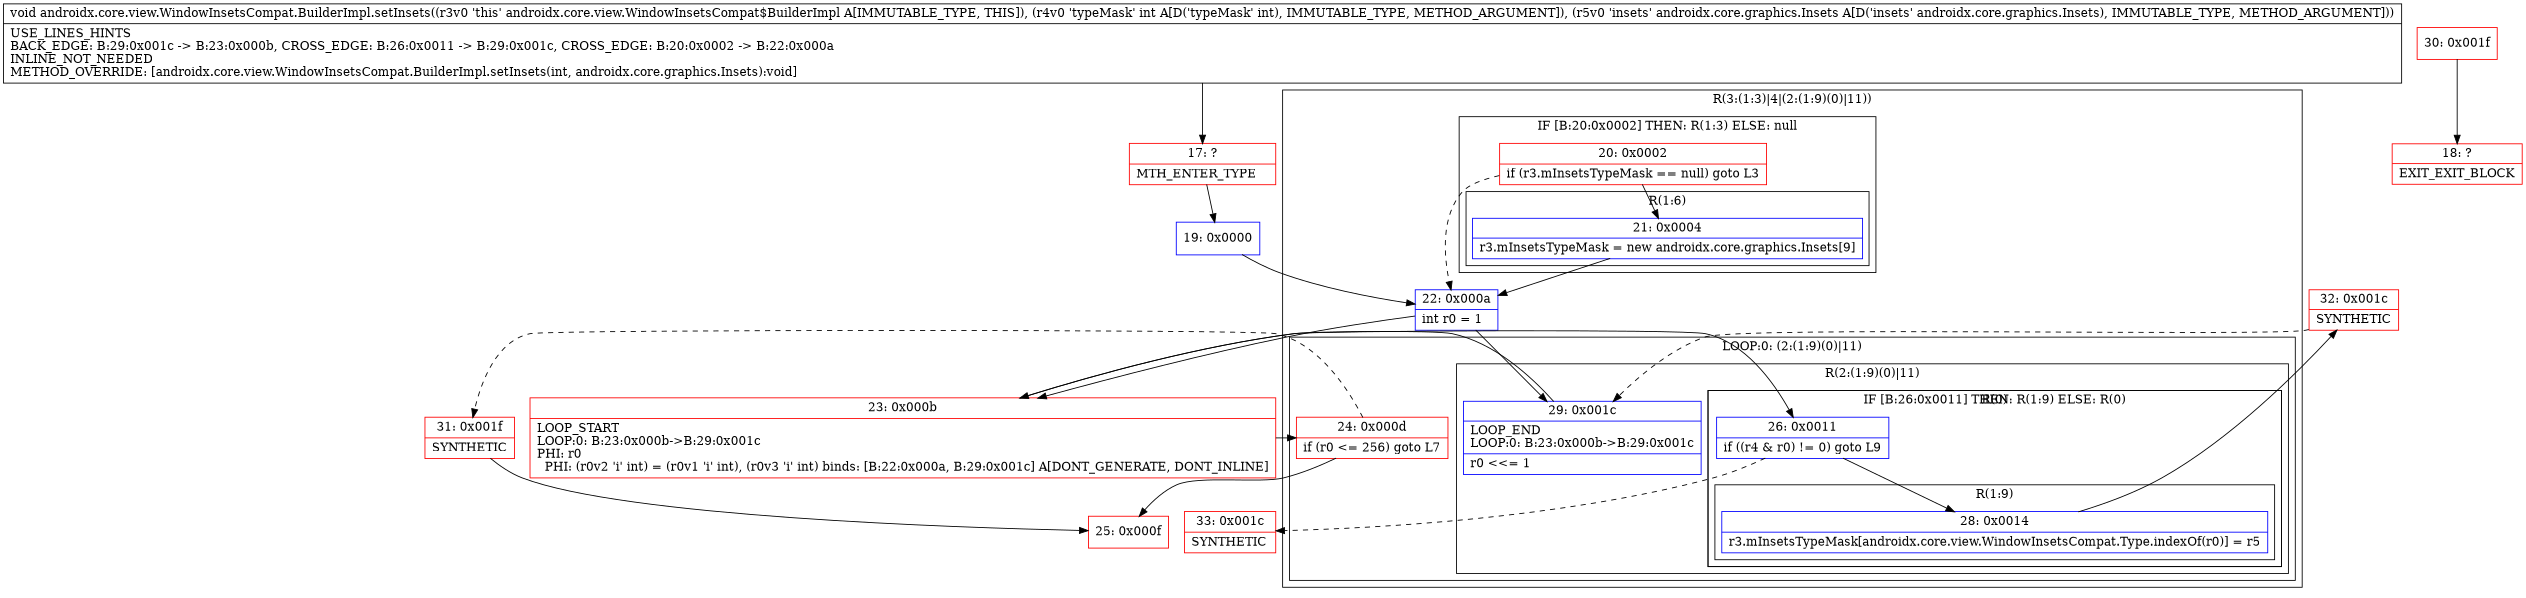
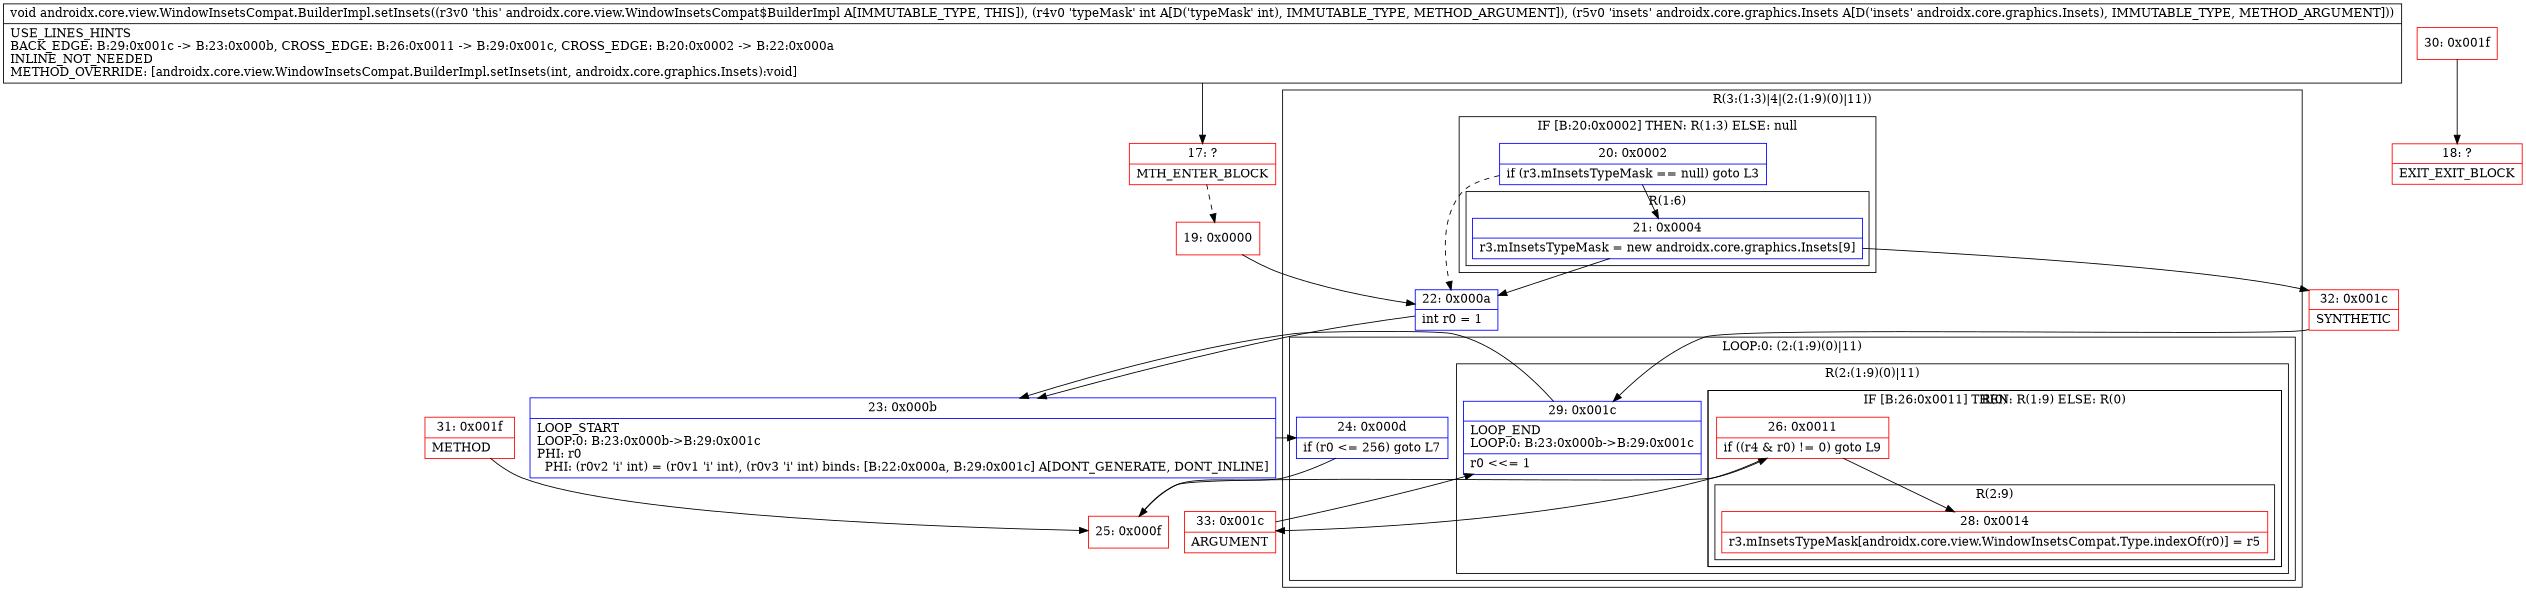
  digraph {
    node [color=red shape=record]
    n1 [color=blue label="{21\:\ 0x0004|r3.mInsetsTypeMask = new androidx.core.graphics.Insets[9]\l}"]
-   n2 [label="{20\:\ 0x0002|if (r3.mInsetsTypeMask == null) goto L3\l}"]
-   n3 [color=blue label="{28\:\ 0x0014|r3.mInsetsTypeMask[androidx.core.view.WindowInsetsCompat.Type.indexOf(r0)] = r5\l}"]
-   n4 [color=blue label="{26\:\ 0x0011|if ((r4 & r0) != 0) goto L9\l}"]
+   n2 [color=blue label="{20\:\ 0x0002|if (r3.mInsetsTypeMask == null) goto L3\l}"]
+   n3 [label="{28\:\ 0x0014|r3.mInsetsTypeMask[androidx.core.view.WindowInsetsCompat.Type.indexOf(r0)] = r5\l}"]
+   n4 [label="{26\:\ 0x0011|if ((r4 & r0) != 0) goto L9\l}"]
    n5 [color=blue label="{29\:\ 0x001c|LOOP_END\lLOOP:0: B:23:0x000b\-\>B:29:0x001c\l|r0 \<\<= 1\l}"]
-   n6 [label="{24\:\ 0x000d|if (r0 \<= 256) goto L7\l}"]
+   n6 [color=blue label="{24\:\ 0x000d|if (r0 \<= 256) goto L7\l}"]
    n7 [color=blue label="{22\:\ 0x000a|int r0 = 1\l}"]
    n8 [label="{32\:\ 0x001c|SYNTHETIC\l}"]
-   n9 [label="{33\:\ 0x001c|SYNTHETIC\l}"]
-   n10 [label="{23\:\ 0x000b|LOOP_START\lLOOP:0: B:23:0x000b\-\>B:29:0x001c\lPHI: r0 \l  PHI: (r0v2 'i' int) = (r0v1 'i' int), (r0v3 'i' int) binds: [B:22:0x000a, B:29:0x001c] A[DONT_GENERATE, DONT_INLINE]\l}"]
+   n9 [label="{33\:\ 0x001c|ARGUMENT\l}"]
+   n10 [color=blue label="{23\:\ 0x000b|LOOP_START\lLOOP:0: B:23:0x000b\-\>B:29:0x001c\lPHI: r0 \l  PHI: (r0v2 'i' int) = (r0v1 'i' int), (r0v3 'i' int) binds: [B:22:0x000a, B:29:0x001c] A[DONT_GENERATE, DONT_INLINE]\l}"]
    n11 [label="{25\:\ 0x000f}"]
-   n12 [label="{31\:\ 0x001f|SYNTHETIC\l}"]
-   n13 [label="{17\:\ ?|MTH_ENTER_TYPE\l}"]
-   n14 [color=blue label="{19\:\ 0x0000}"]
+   n12 [label="{31\:\ 0x001f|METHOD\l}"]
+   n13 [label="{17\:\ ?|MTH_ENTER_BLOCK\l}"]
+   n14 [label="{19\:\ 0x0000}"]
    n15 [label="{30\:\ 0x001f}"]
    n16 [label="{18\:\ ?|EXIT_EXIT_BLOCK\l}"]
    n17 [label="{void androidx.core.view.WindowInsetsCompat.BuilderImpl.setInsets((r3v0 'this' androidx.core.view.WindowInsetsCompat$BuilderImpl A[IMMUTABLE_TYPE, THIS]), (r4v0 'typeMask' int A[D('typeMask' int), IMMUTABLE_TYPE, METHOD_ARGUMENT]), (r5v0 'insets' androidx.core.graphics.Insets A[D('insets' androidx.core.graphics.Insets), IMMUTABLE_TYPE, METHOD_ARGUMENT]))  | USE_LINES_HINTS\lBACK_EDGE: B:29:0x001c \-\> B:23:0x000b, CROSS_EDGE: B:26:0x0011 \-\> B:29:0x001c, CROSS_EDGE: B:20:0x0002 \-\> B:22:0x000a\lINLINE_NOT_NEEDED\lMETHOD_OVERRIDE: [androidx.core.view.WindowInsetsCompat.BuilderImpl.setInsets(int, androidx.core.graphics.Insets):void]\l}" color=""]
    subgraph cluster_1 {
      label="R(3:(1:3)|4|(2:(1:9)(0)|11))"
      n7
      subgraph cluster_2 {
        label="IF [B:20:0x0002] THEN: R(1:3) ELSE: null"
        n2
        subgraph cluster_3 {
          label="R(1:6)"
          n1
        }
      }
      subgraph cluster_4 {
        label="LOOP:0: (2:(1:9)(0)|11)"
        n6
        subgraph cluster_5 {
          label="R(2:(1:9)(0)|11)"
          n5
          subgraph cluster_6 {
            label="IF [B:26:0x0011] THEN: R(1:9) ELSE: R(0)"
            n4
            subgraph cluster_7 {
-             label="R(1:9)"
+             label="R(2:9)"
              n3
            }
            subgraph cluster_8 {
              label="R(0)"
            }
          }
        }
      }
    }
    n1 -> n7
    n2 -> n1
    n2 -> n7 [style=dashed]
-   n3 -> n8
+   n1 -> n8
    n4 -> n3
-   n4 -> n9 [style=dashed]
+   n4 -> n9 [style=solid]
    n5 -> n10
    n6 -> n11
-   n6 -> n12 [style=dashed]
    n7 -> n10
-   n8 -> n5 [style=dashed]
-   n7 -> n5
+   n8 -> n5
+   n9 -> n5
    n10 -> n6
-   n10 -> n4
+   n11 -> n4
    n12 -> n11
-   n13 -> n14
+   n13 -> n14 [style=dashed]
    n14 -> n7
    n15 -> n16
    n17 -> n13
  }
